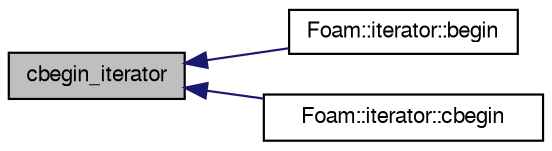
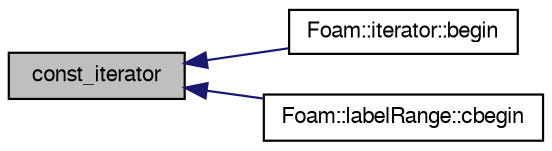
  digraph {
    rankdir=LR
    node [color=black fontname=FreeSans fontsize=10 shape=record]
    edge [color=midnightblue dir=back fontname=FreeSans fontsize=10 labelfontname=FreeSans labelfontsize=10 style=solid]
-   n1 [fillcolor=grey75 fontcolor=black height=0.2 label=cbegin_iterator style=filled width=0.4]
+   n1 [fillcolor=grey75 fontcolor=black height=0.2 label=const_iterator style=filled width=0.4]
    n2 [height=0.2 label="Foam::iterator::begin" width=0.4]
-   n3 [height=0.2 label="Foam::iterator::cbegin" width=0.4]
+   n3 [height=0.2 label="Foam::labelRange::cbegin" width=0.4]
    n1 -> n2
    n1 -> n3
  }
